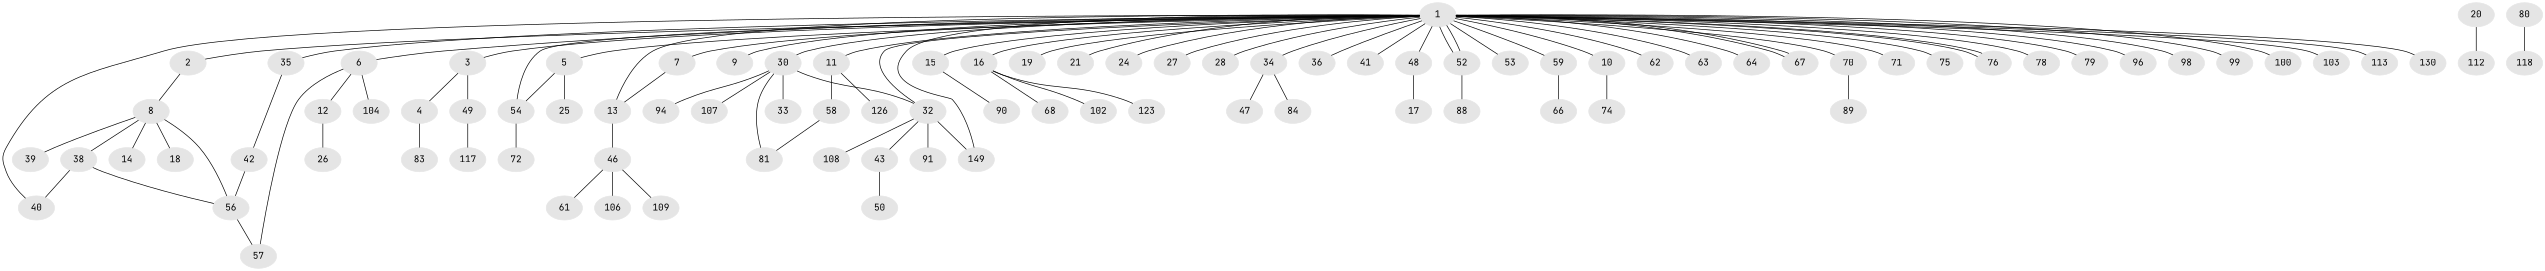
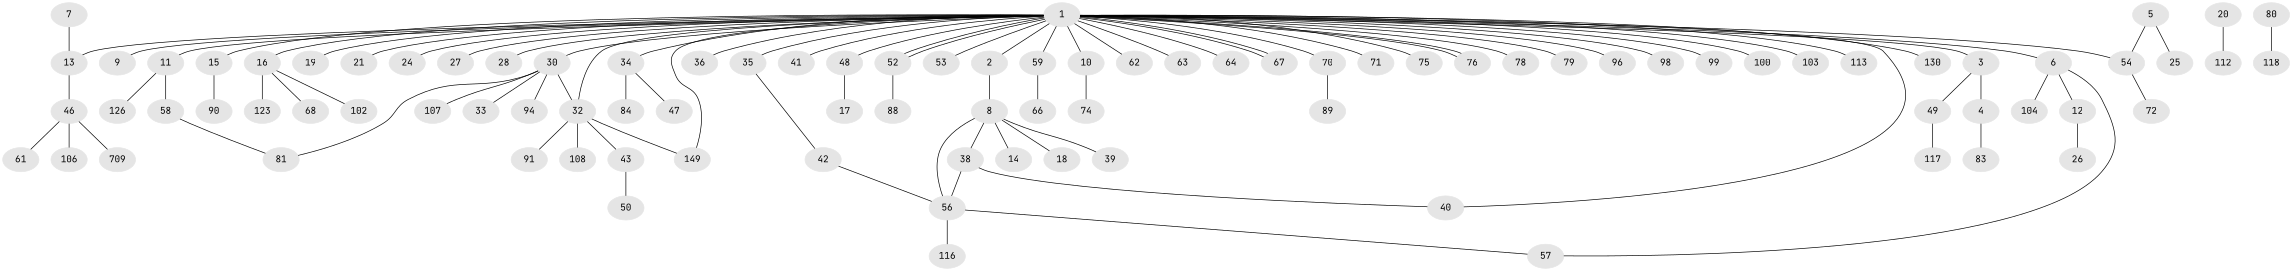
  graph {
    fontname="JetBrains Mono"
    node [color=gray90 fontname="JetBrains Mono" style=filled]
    edge [fontname="JetBrains Mono"]
    1 [super="+95"]
    2 [super="+10"]
    3 [super="+23"]
    5 [super="+73"]
    6
    7
    9
    11 [super="+122"]
    13 [super="+44"]
    15
    16 [super="+93"]
    19
    21 [super="+31"]
    24
    27
    28
    30 [super="+45"]
    32 [super="+55"]
    34 [super="+82"]
    35 [super="+37"]
    36
    40
    41
    48
    52 [super="+110"]
    53 [super="+124"]
    54 [super="+92"]
    59 [super="+86"]
    n29 [label=10 super="+85"]
    62
    63
    64
    67
    70 [super="+77"]
    71
    75
    76 [super="+125"]
    78 [super="+120"]
    79
    96 [super="+111"]
    98
    99
    100
    103
    113
    n46 [label=149]
    130
    8 [super="+29"]
    4
    49 [super="+105"]
    25
    12 [super="+22"]
    57 [super="+128"]
    104 [super="+115"]
    58 [super="+65"]
    126
    46 [super="+69"]
    90
    68
    102
    123
    17 [super="+51"]
    20
    112
    33
    81 [super="+97"]
    94
    107
    43
    91
    108
    47
    84
    42
    88 [super="+121"]
    72
    66
    74
    89
    14
    18
    38 [super="+101"]
    39
    56 [super="+114"]
    83
    117
    26
    80 [super="+87"]
    118
    61
    106
-   109
+   109 [label=709]
    50 [super="+127"]
+   116
    1 -- 2
    1 -- 3
-   1 -- 5
    1 -- 6
-   1 -- 7
    1 -- 9
    1 -- 11
    1 -- 13
    1 -- 15
    1 -- 16
    1 -- 19
    1 -- 21
    1 -- 24
    1 -- 27
    1 -- 28
    1 -- 30
    1 -- 32
    1 -- 34
    1 -- 35
    1 -- 36
    1 -- 40
    1 -- 41
    1 -- 48
    1 -- 52
    1 -- 52
    1 -- 53
    1 -- 54
    1 -- 59 [weight=2]
    1 -- n29
    1 -- 62
    1 -- 63
    1 -- 64
    1 -- 67
    1 -- 67
    1 -- 70
    1 -- 71
    1 -- 75
    1 -- 76
    1 -- 76
    1 -- 78
    1 -- 79
    1 -- 96
    1 -- 98
    1 -- 99
    1 -- 100
    1 -- 103
    1 -- 113
    1 -- n46
    1 -- 130
    2 -- 8
    3 -- 4
    3 -- 49
    5 -- 54
    5 -- 25
    6 -- 12
    6 -- 57
    6 -- 104
    7 -- 13
    11 -- 58
    11 -- 126
    13 -- 46
    15 -- 90
    16 -- 68
    16 -- 102
    16 -- 123
    30 -- 32
    30 -- 33
    30 -- 81
    30 -- 94
    30 -- 107
    32 -- n46
    32 -- 43
    32 -- 91
    32 -- 108
    34 -- 47
    34 -- 84
    35 -- 42
    48 -- 17
    52 -- 88
    54 -- 72
    59 -- 66
    n29 -- 74
    70 -- 89
    8 -- 14
    8 -- 18
    8 -- 38
    8 -- 39
    8 -- 56
    4 -- 83
    49 -- 117
    12 -- 26
    58 -- 81
    46 -- 61
    46 -- 106
    46 -- 109
    20 -- 112
    43 -- 50
    42 -- 56
    38 -- 40
    38 -- 56
    56 -- 57
+   56 -- 116
    80 -- 118
  }
